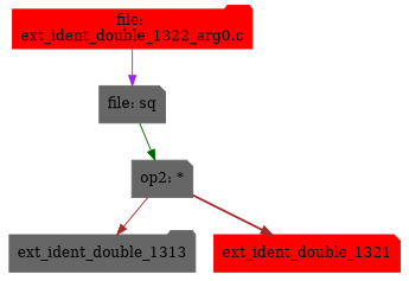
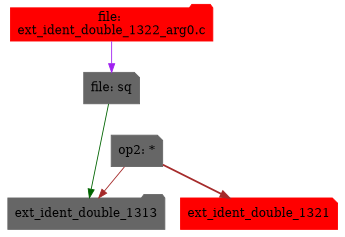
  digraph {
    node [color=gray40 shape=note style=filled]
    edge [color=brown style=solid]
    n1 [color=red label="file: \next_ident_double_1322_arg0.c" shape=folder]
    n2 [label="file: sq"]
    n3 [label="op2: *"]
    n4 [label=ext_ident_double_1313 shape=folder]
    n5 [color=red label=ext_ident_double_1321]
    n1 -> n2 [color=purple]
-   n2 -> n3 [color=darkgreen]
+   n2 -> n4 [color=darkgreen]
    n3 -> n4
    n3 -> n5 [style=bold]
  }
